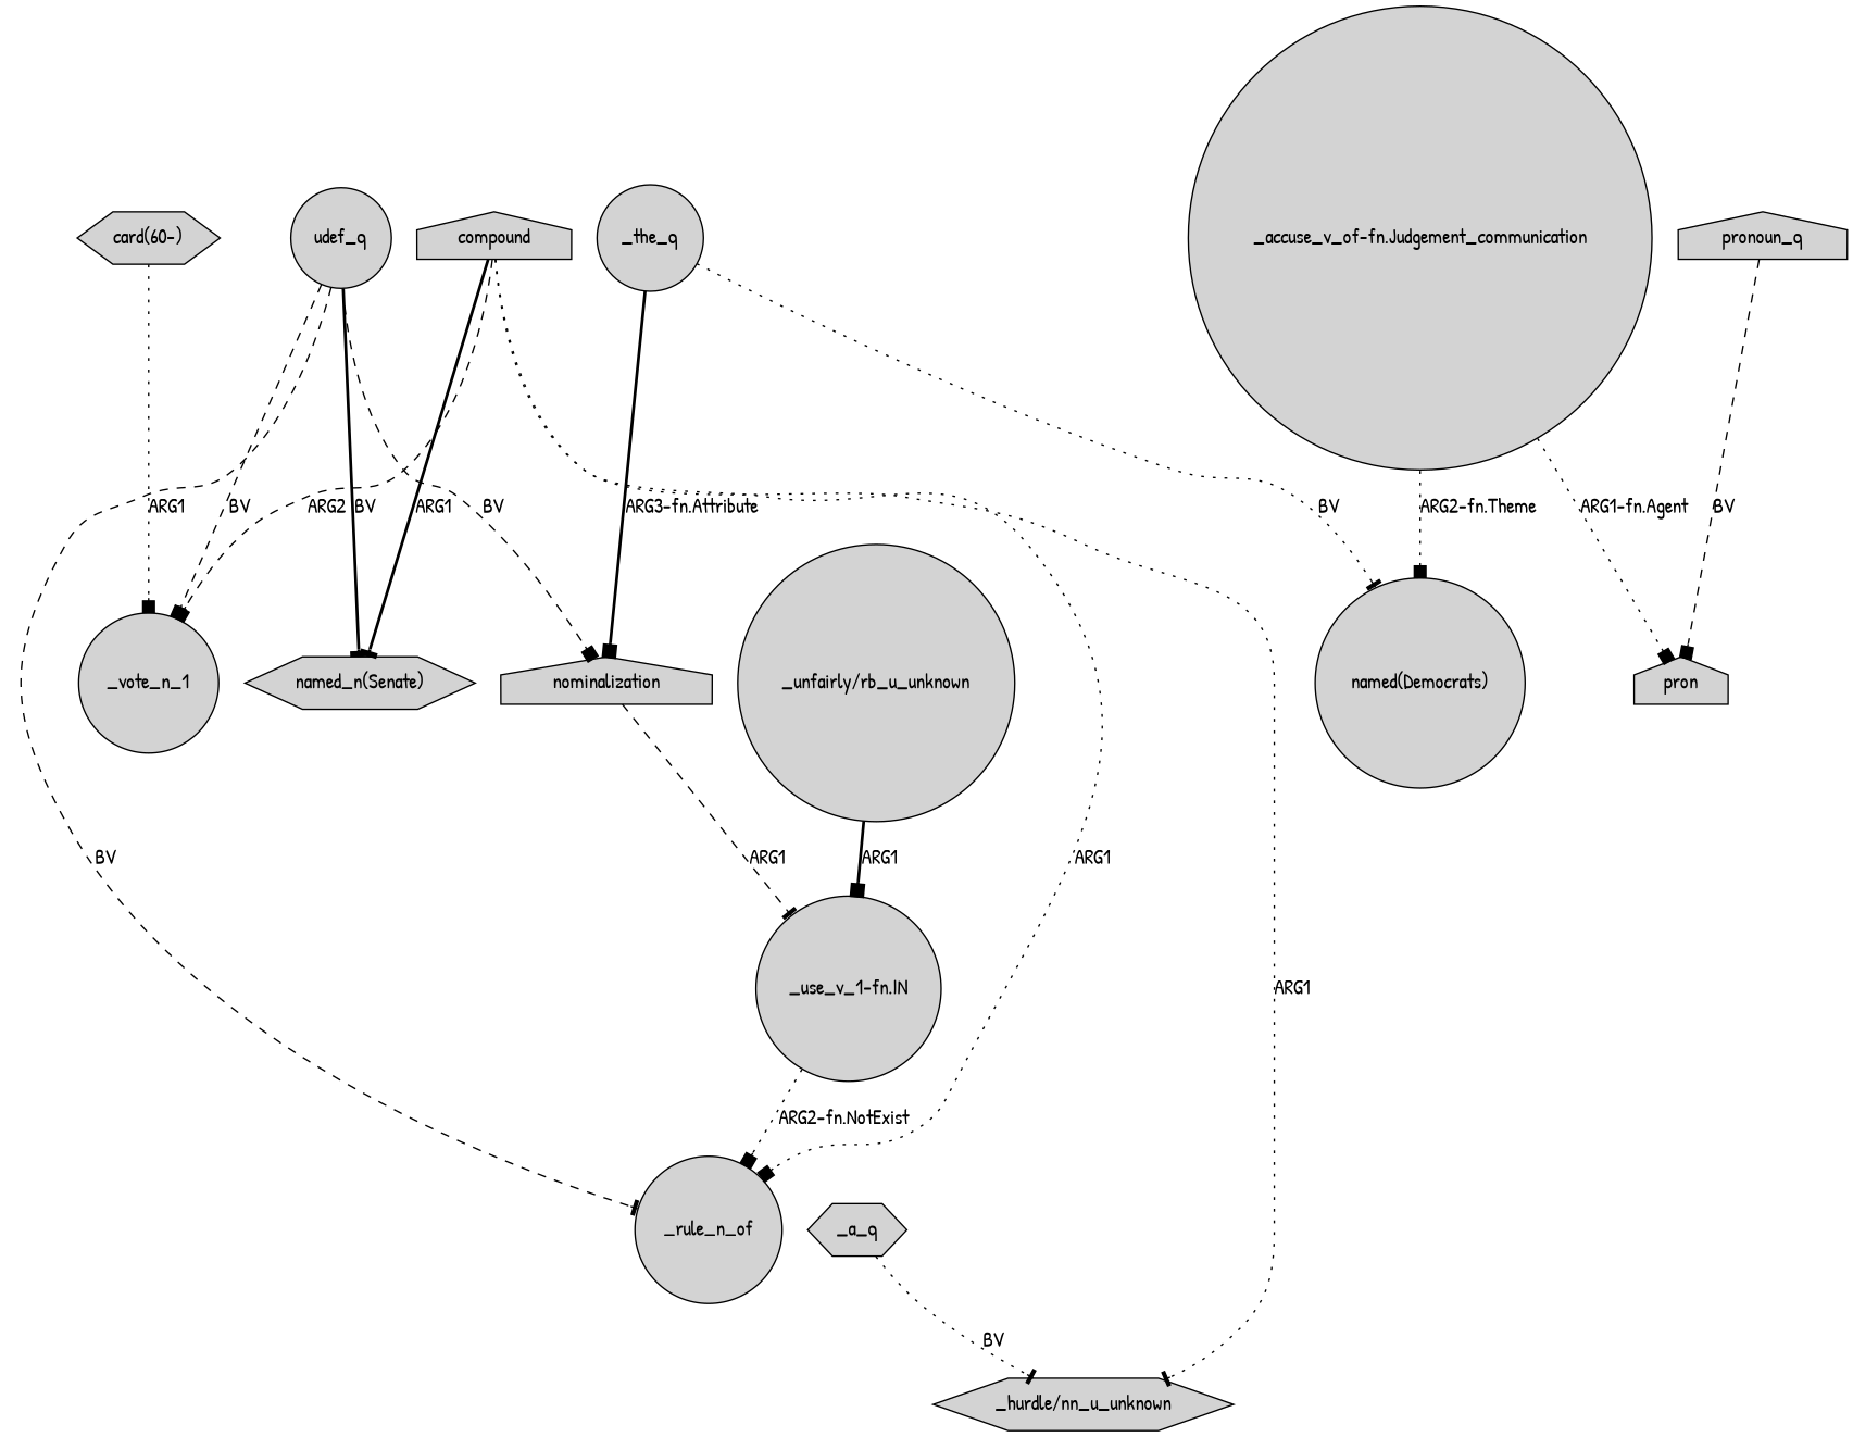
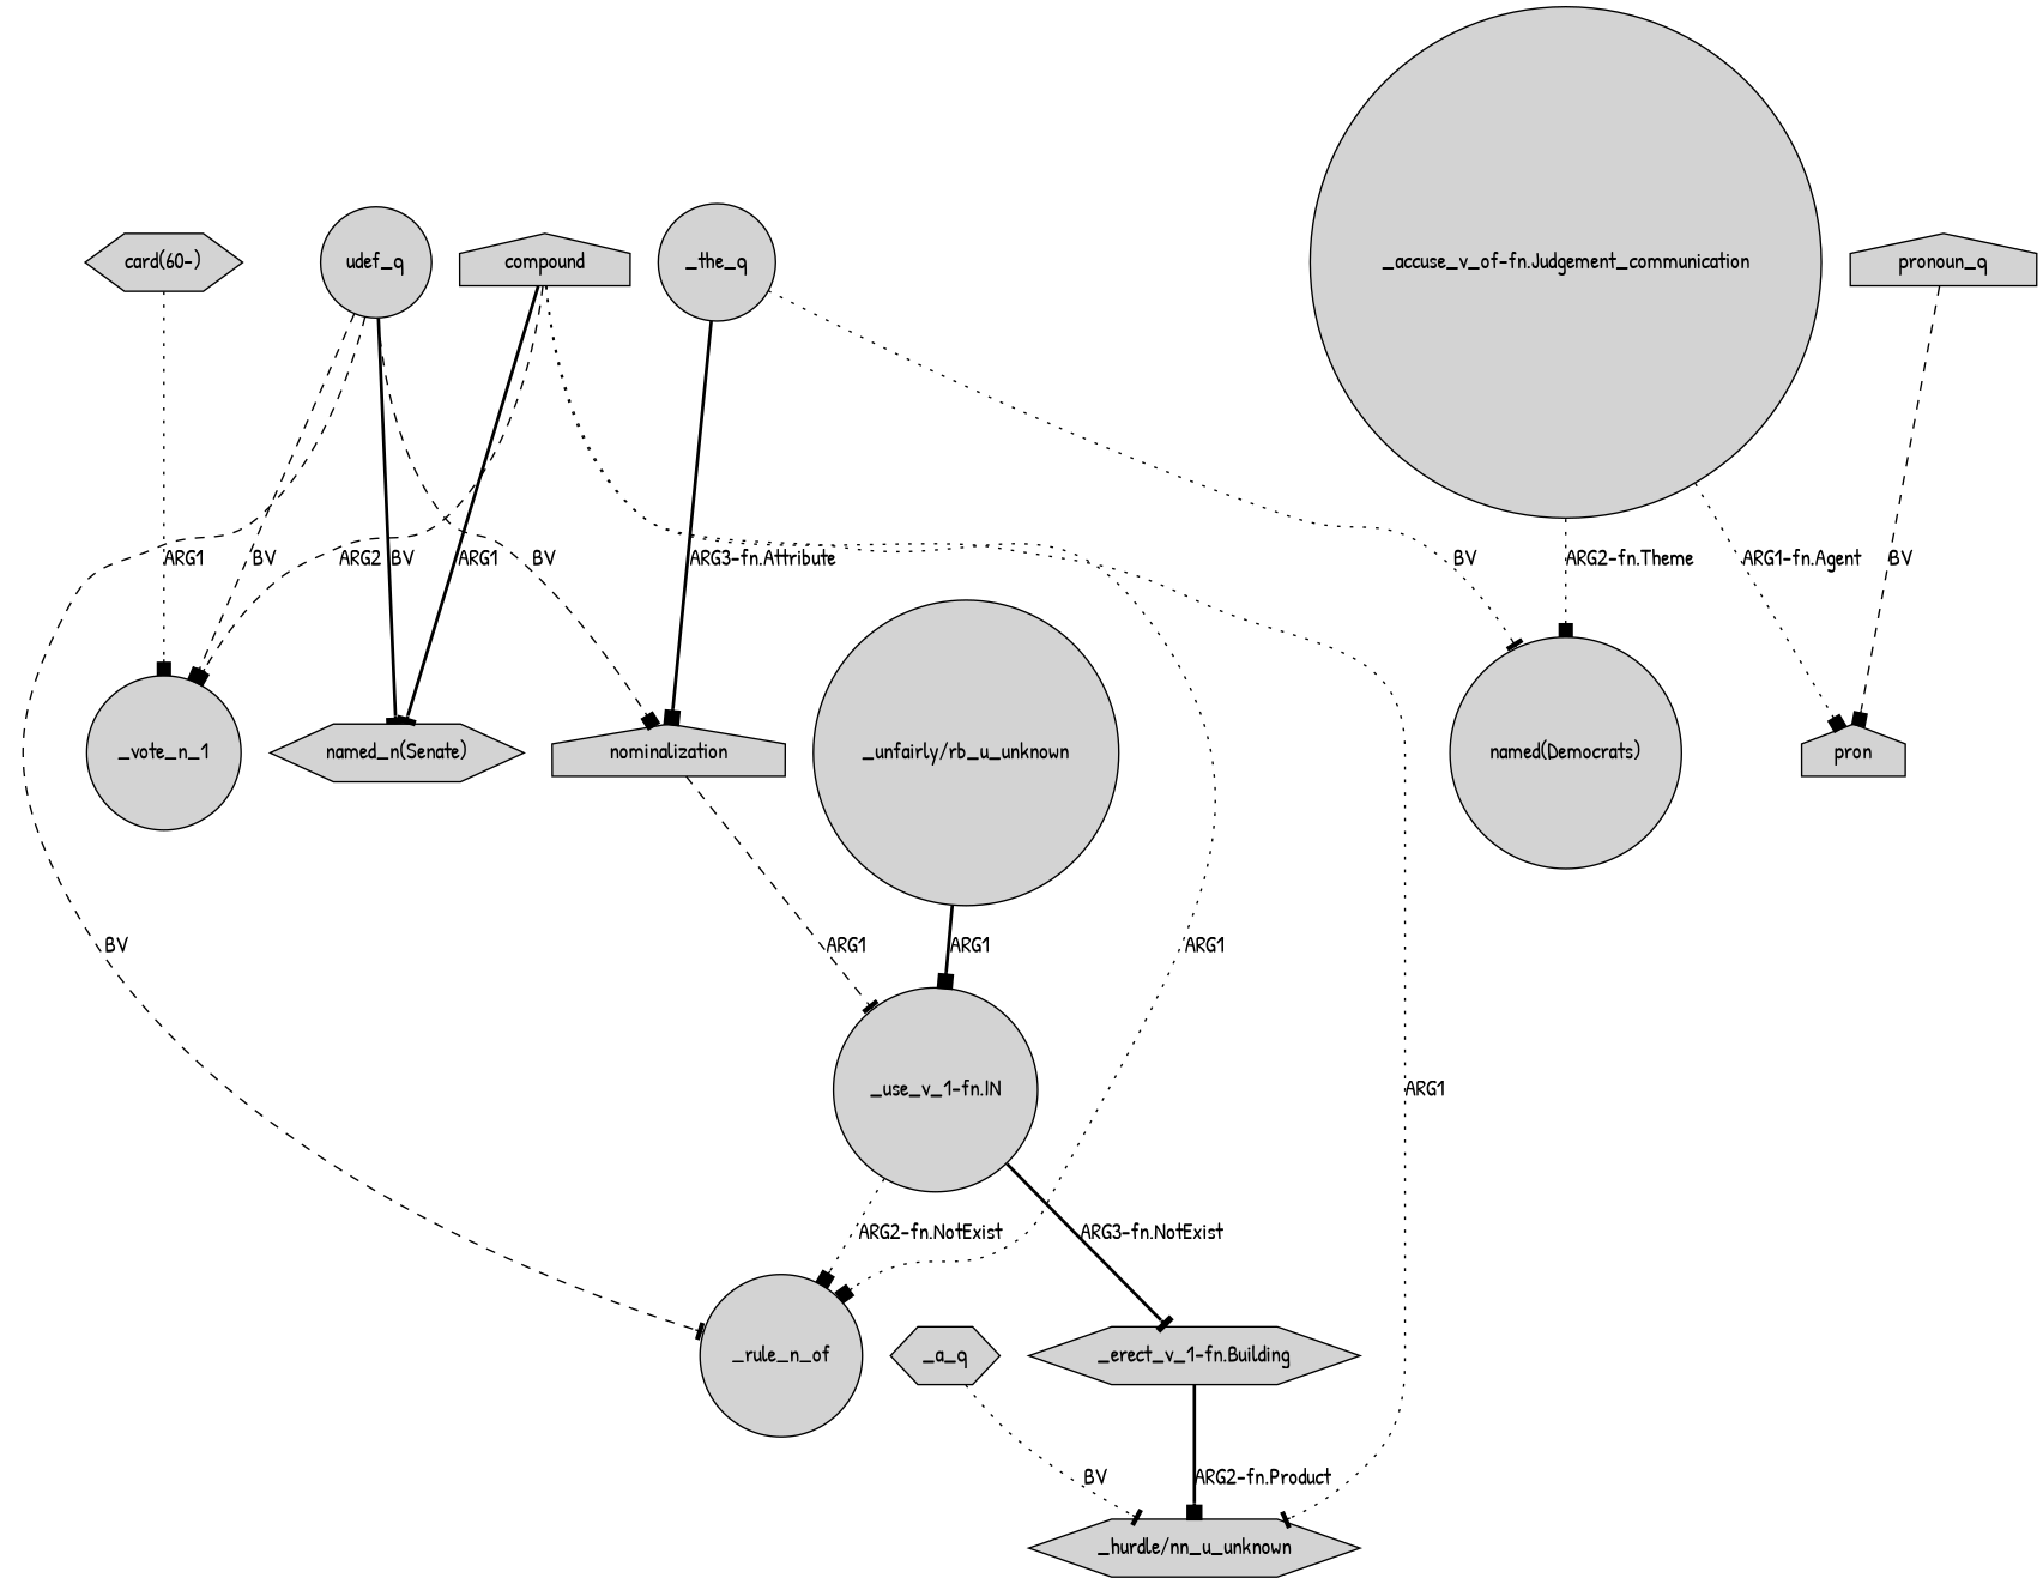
  digraph {
    fontname="Patrick Hand"
    node [fontname="Patrick Hand" shape=circle style=filled]
    edge [arrowhead=box fontname="Patrick Hand" style=dotted]
    udef_q
    _rule_n_of
    _vote_n_1
    "named_n(Senate)" [shape=hexagon]
    nominalization [shape=house]
    "_use_v_1-fn.IN"
    _a_q [shape=hexagon]
    "_hurdle/nn_u_unknown" [shape=hexagon]
+   "_erect_v_1-fn.Building" [shape=hexagon]
    compound [shape=house]
    "card(60-)" [shape=hexagon]
    pronoun_q [shape=house]
    pron [shape=house]
    "_accuse_v_of-fn.Judgement_communication"
    "named(Democrats)"
    _the_q
    "_unfairly/rb_u_unknown"
    udef_q -> _rule_n_of [arrowhead=tee label=BV style=dashed]
    udef_q -> _vote_n_1 [label=BV style=dashed]
    udef_q -> "named_n(Senate)" [arrowhead=tee label=BV style=bold]
    udef_q -> nominalization [label=BV style=dashed]
    nominalization -> "_use_v_1-fn.IN" [arrowhead=tee label=ARG1 style=dashed]
    "_use_v_1-fn.IN" -> _rule_n_of [label="ARG2-fn.NotExist"]
+   "_use_v_1-fn.IN" -> "_erect_v_1-fn.Building" [arrowhead=tee label="ARG3-fn.NotExist" style=bold]
    _a_q -> "_hurdle/nn_u_unknown" [arrowhead=tee label=BV]
+   "_erect_v_1-fn.Building" -> "_hurdle/nn_u_unknown" [label="ARG2-fn.Product" style=bold]
    compound -> _rule_n_of [label=ARG1]
    compound -> _vote_n_1 [label=ARG2 style=dashed]
    compound -> "named_n(Senate)" [arrowhead=tee label=ARG1 style=bold]
    compound -> "_hurdle/nn_u_unknown" [arrowhead=tee label=ARG1]
    "card(60-)" -> _vote_n_1 [label=ARG1]
    pronoun_q -> pron [label=BV style=dashed]
    "_accuse_v_of-fn.Judgement_communication" -> pron [label="ARG1-fn.Agent"]
    "_accuse_v_of-fn.Judgement_communication" -> "named(Democrats)" [label="ARG2-fn.Theme"]
    _the_q -> nominalization [label="ARG3-fn.Attribute" style=bold]
    _the_q -> "named(Democrats)" [arrowhead=tee label=BV]
    "_unfairly/rb_u_unknown" -> "_use_v_1-fn.IN" [label=ARG1 style=bold]
  }
